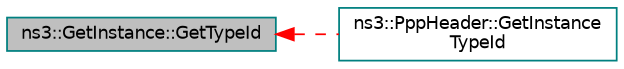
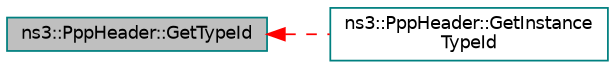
  digraph {
    rankdir=LR
    node [color=teal fontname=Helvetica fontsize=10 shape=record style=filled]
-   n1 [fillcolor=grey75 fontcolor=black height=0.2 label="ns3::GetInstance::GetTypeId" width=0.4]
+   n1 [fillcolor=grey75 fontcolor=black height=0.2 label="ns3::PppHeader::GetTypeId" width=0.4]
    n2 [fillcolor=white height=0.2 label="ns3::PppHeader::GetInstance\lTypeId" width=0.4]
    n1 -> n2 [color=red dir=back fontname=Helvetica fontsize=10 labelfontname=Helvetica labelfontsize=10 style=dashed]
  }
